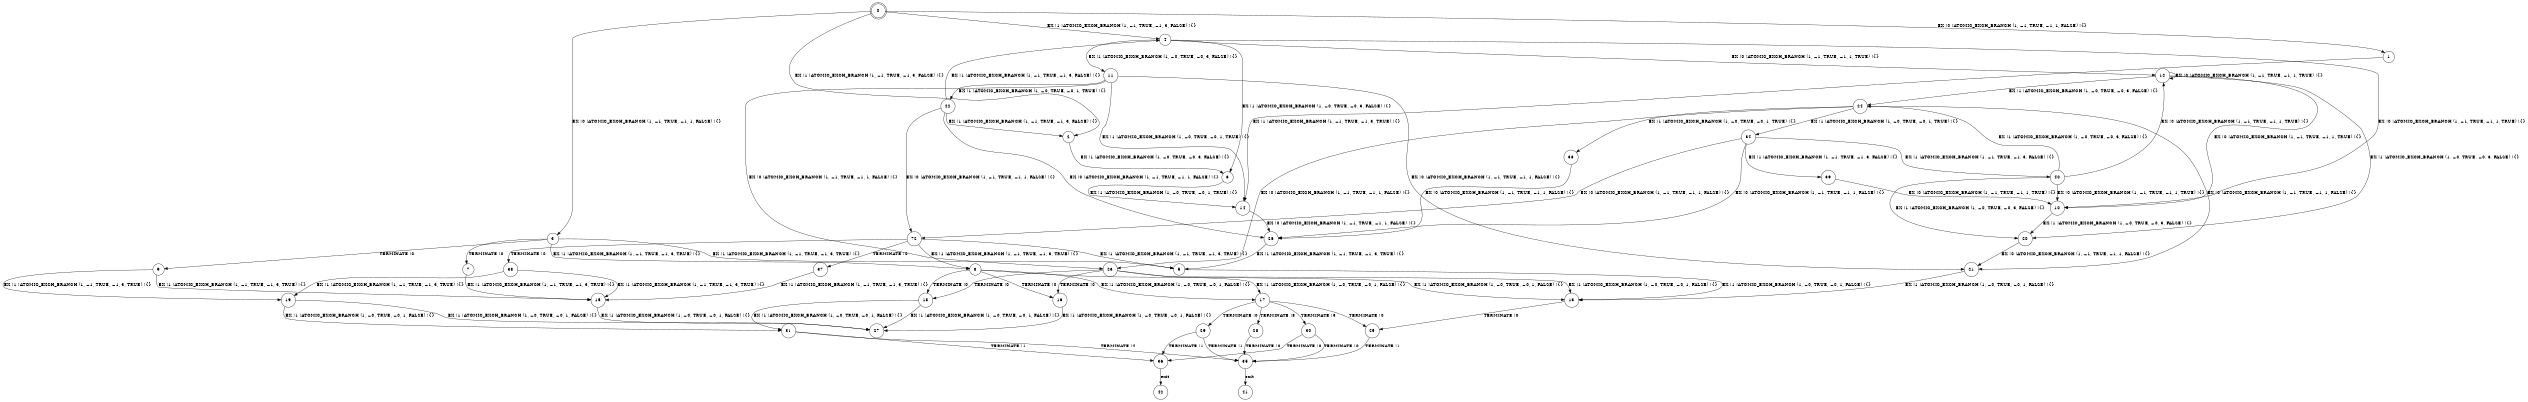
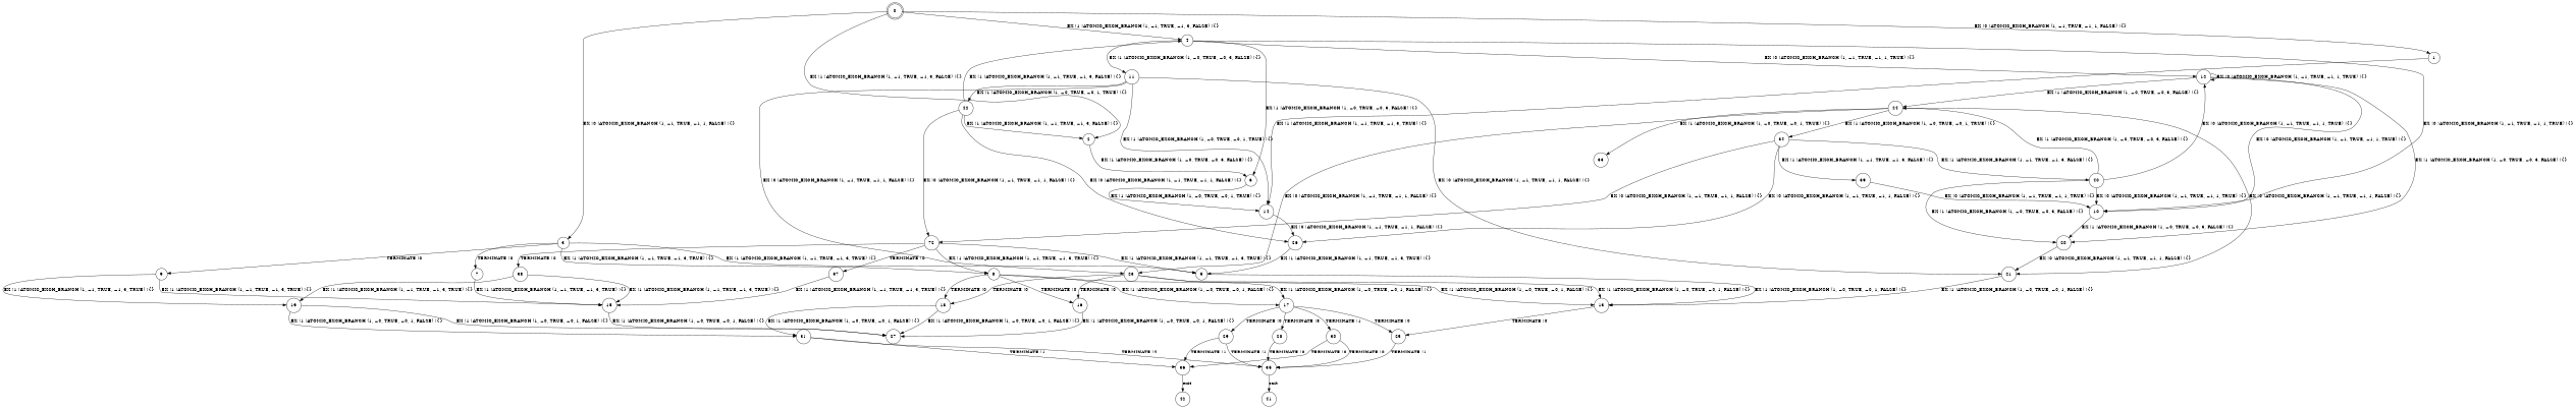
  digraph {
    node [shape=circle]
    0 [peripheries=2]
    1
    2
    3
    4
    14
    6
    5
    7
    8
    9
    10
    11
    12
    13
    15
    16
    17
    18
    19
    20
    21
    22
    23
    24
    25
    26
    27
    28
    29
    30
    31
    n33 [label=72]
    33
    34
    35
    36
    37
    38
    39
    40
    41
    42
    0 -> 1 [label="EX !0 !ATOMIC_EXCH_BRANCH (1, +1, TRUE, +1, 1, FALSE) !{}"]
    0 -> 2 [label="EX !1 !ATOMIC_EXCH_BRANCH (1, +1, TRUE, +1, 3, FALSE) !{}"]
    0 -> 3 [label="EX !0 !ATOMIC_EXCH_BRANCH (1, +1, TRUE, +1, 1, FALSE) !{}"]
    0 -> 4 [label="EX !1 !ATOMIC_EXCH_BRANCH (1, +1, TRUE, +1, 3, FALSE) !{}"]
    1 -> 14 [label="EX !1 !ATOMIC_EXCH_BRANCH (1, +1, TRUE, +1, 3, TRUE) !{}"]
    2 -> 6 [label="EX !1 !ATOMIC_EXCH_BRANCH (1, +0, TRUE, +0, 3, FALSE) !{}"]
    3 -> 5 [label="EX !1 !ATOMIC_EXCH_BRANCH (1, +1, TRUE, +1, 3, TRUE) !{}"]
    3 -> 7 [label="TERMINATE !0"]
    3 -> 8 [label="EX !1 !ATOMIC_EXCH_BRANCH (1, +1, TRUE, +1, 3, TRUE) !{}"]
    3 -> 9 [label="TERMINATE !0"]
    4 -> 6 [label="EX !1 !ATOMIC_EXCH_BRANCH (1, +0, TRUE, +0, 3, FALSE) !{}"]
    4 -> 10 [label="EX !0 !ATOMIC_EXCH_BRANCH (1, +1, TRUE, +1, 1, TRUE) !{}"]
    4 -> 11 [label="EX !1 !ATOMIC_EXCH_BRANCH (1, +0, TRUE, +0, 3, FALSE) !{}"]
    4 -> 12 [label="EX !0 !ATOMIC_EXCH_BRANCH (1, +1, TRUE, +1, 1, TRUE) !{}"]
    14 -> 26 [label="EX !0 !ATOMIC_EXCH_BRANCH (1, +1, TRUE, +1, 1, FALSE) !{}"]
    6 -> 14 [label="EX !1 !ATOMIC_EXCH_BRANCH (1, +0, TRUE, +0, 1, TRUE) !{}"]
    5 -> 13 [label="EX !1 !ATOMIC_EXCH_BRANCH (1, +0, TRUE, +0, 1, FALSE) !{}"]
    7 -> 15 [label="EX !1 !ATOMIC_EXCH_BRANCH (1, +1, TRUE, +1, 3, TRUE) !{}"]
    8 -> 13 [label="EX !1 !ATOMIC_EXCH_BRANCH (1, +0, TRUE, +0, 1, FALSE) !{}"]
    8 -> 16 [label="TERMINATE !0"]
    8 -> 17 [label="EX !1 !ATOMIC_EXCH_BRANCH (1, +0, TRUE, +0, 1, FALSE) !{}"]
    8 -> 18 [label="TERMINATE !0"]
    9 -> 15 [label="EX !1 !ATOMIC_EXCH_BRANCH (1, +1, TRUE, +1, 3, TRUE) !{}"]
    9 -> 19 [label="EX !1 !ATOMIC_EXCH_BRANCH (1, +1, TRUE, +1, 3, TRUE) !{}"]
    10 -> 20 [label="EX !1 !ATOMIC_EXCH_BRANCH (1, +0, TRUE, +0, 3, FALSE) !{}"]
    11 -> 14 [label="EX !1 !ATOMIC_EXCH_BRANCH (1, +0, TRUE, +0, 1, TRUE) !{}"]
    11 -> 21 [label="EX !0 !ATOMIC_EXCH_BRANCH (1, +1, TRUE, +1, 1, FALSE) !{}"]
    11 -> 22 [label="EX !1 !ATOMIC_EXCH_BRANCH (1, +0, TRUE, +0, 1, TRUE) !{}"]
    11 -> 23 [label="EX !0 !ATOMIC_EXCH_BRANCH (1, +1, TRUE, +1, 1, FALSE) !{}"]
    12 -> 10 [label="EX !0 !ATOMIC_EXCH_BRANCH (1, +1, TRUE, +1, 1, TRUE) !{}"]
    12 -> 12 [label="EX !0 !ATOMIC_EXCH_BRANCH (1, +1, TRUE, +1, 1, TRUE) !{}"]
    12 -> 20 [label="EX !1 !ATOMIC_EXCH_BRANCH (1, +0, TRUE, +0, 3, FALSE) !{}"]
    12 -> 24 [label="EX !1 !ATOMIC_EXCH_BRANCH (1, +0, TRUE, +0, 3, FALSE) !{}"]
    13 -> 25 [label="TERMINATE !0"]
    15 -> 27 [label="EX !1 !ATOMIC_EXCH_BRANCH (1, +0, TRUE, +0, 1, FALSE) !{}"]
    16 -> 27 [label="EX !1 !ATOMIC_EXCH_BRANCH (1, +0, TRUE, +0, 1, FALSE) !{}"]
    17 -> 25 [label="TERMINATE !0"]
    17 -> 28 [label="TERMINATE !8"]
    17 -> 29 [label="TERMINATE !0"]
-   17 -> 30 [label="TERMINATE !3"]
+   17 -> 30 [label="TERMINATE !1"]
    18 -> 27 [label="EX !1 !ATOMIC_EXCH_BRANCH (1, +0, TRUE, +0, 1, FALSE) !{}"]
    18 -> 31 [label="EX !1 !ATOMIC_EXCH_BRANCH (1, +0, TRUE, +0, 1, FALSE) !{}"]
    19 -> 27 [label="EX !1 !ATOMIC_EXCH_BRANCH (1, +0, TRUE, +0, 1, FALSE) !{}"]
    19 -> 31 [label="EX !1 !ATOMIC_EXCH_BRANCH (1, +0, TRUE, +0, 1, FALSE) !{}"]
    20 -> 21 [label="EX !0 !ATOMIC_EXCH_BRANCH (1, +1, TRUE, +1, 1, FALSE) !{}"]
    21 -> 13 [label="EX !1 !ATOMIC_EXCH_BRANCH (1, +0, TRUE, +0, 1, FALSE) !{}"]
    22 -> 2 [label="EX !1 !ATOMIC_EXCH_BRANCH (1, +1, TRUE, +1, 3, FALSE) !{}"]
    22 -> 4 [label="EX !1 !ATOMIC_EXCH_BRANCH (1, +1, TRUE, +1, 3, FALSE) !{}"]
    22 -> 26 [label="EX !0 !ATOMIC_EXCH_BRANCH (1, +1, TRUE, +1, 1, FALSE) !{}"]
    22 -> n33 [label="EX !0 !ATOMIC_EXCH_BRANCH (1, +1, TRUE, +1, 1, FALSE) !{}"]
    23 -> 13 [label="EX !1 !ATOMIC_EXCH_BRANCH (1, +0, TRUE, +0, 1, FALSE) !{}"]
    23 -> 16 [label="TERMINATE !0"]
    23 -> 17 [label="EX !1 !ATOMIC_EXCH_BRANCH (1, +0, TRUE, +0, 1, FALSE) !{}"]
    23 -> 18 [label="TERMINATE !0"]
    24 -> 21 [label="EX !0 !ATOMIC_EXCH_BRANCH (1, +1, TRUE, +1, 1, FALSE) !{}"]
    24 -> 23 [label="EX !0 !ATOMIC_EXCH_BRANCH (1, +1, TRUE, +1, 1, FALSE) !{}"]
    24 -> 33 [label="EX !1 !ATOMIC_EXCH_BRANCH (1, +0, TRUE, +0, 1, TRUE) !{}"]
    24 -> 34 [label="EX !1 !ATOMIC_EXCH_BRANCH (1, +0, TRUE, +0, 1, TRUE) !{}"]
    25 -> 35 [label="TERMINATE !1"]
    26 -> 5 [label="EX !1 !ATOMIC_EXCH_BRANCH (1, +1, TRUE, +1, 3, TRUE) !{}"]
    28 -> 35 [label="TERMINATE !0"]
    29 -> 35 [label="TERMINATE !1"]
    29 -> 36 [label="TERMINATE !1"]
    30 -> 35 [label="TERMINATE !0"]
    30 -> 36 [label="TERMINATE !0"]
    31 -> 35 [label="TERMINATE !4"]
    31 -> 36 [label="TERMINATE !1"]
    n33 -> 5 [label="EX !1 !ATOMIC_EXCH_BRANCH (1, +1, TRUE, +1, 3, TRUE) !{}"]
    n33 -> 8 [label="EX !1 !ATOMIC_EXCH_BRANCH (1, +1, TRUE, +1, 3, TRUE) !{}"]
    n33 -> 37 [label="TERMINATE !0"]
    n33 -> 38 [label="TERMINATE !0"]
-   33 -> 26 [label="EX !0 !ATOMIC_EXCH_BRANCH (1, +1, TRUE, +1, 1, FALSE) !{}"]
    34 -> 26 [label="EX !0 !ATOMIC_EXCH_BRANCH (1, +1, TRUE, +1, 1, FALSE) !{}"]
    34 -> n33 [label="EX !0 !ATOMIC_EXCH_BRANCH (1, +1, TRUE, +1, 1, FALSE) !{}"]
    34 -> 39 [label="EX !1 !ATOMIC_EXCH_BRANCH (1, +1, TRUE, +1, 3, FALSE) !{}"]
    34 -> 40 [label="EX !1 !ATOMIC_EXCH_BRANCH (1, +1, TRUE, +1, 3, FALSE) !{}"]
    35 -> 41 [label=exit]
    36 -> 42 [label=exit]
    37 -> 15 [label="EX !1 !ATOMIC_EXCH_BRANCH (1, +1, TRUE, +1, 3, TRUE) !{}"]
    38 -> 15 [label="EX !1 !ATOMIC_EXCH_BRANCH (1, +1, TRUE, +1, 3, TRUE) !{}"]
    38 -> 19 [label="EX !1 !ATOMIC_EXCH_BRANCH (1, +1, TRUE, +1, 3, TRUE) !{}"]
    39 -> 10 [label="EX !0 !ATOMIC_EXCH_BRANCH (1, +1, TRUE, +1, 1, TRUE) !{}"]
    40 -> 10 [label="EX !0 !ATOMIC_EXCH_BRANCH (1, +1, TRUE, +1, 1, TRUE) !{}"]
    40 -> 12 [label="EX !0 !ATOMIC_EXCH_BRANCH (1, +1, TRUE, +1, 1, TRUE) !{}"]
    40 -> 20 [label="EX !1 !ATOMIC_EXCH_BRANCH (1, +0, TRUE, +0, 3, FALSE) !{}"]
    40 -> 24 [label="EX !1 !ATOMIC_EXCH_BRANCH (1, +0, TRUE, +0, 3, FALSE) !{}"]
  }
